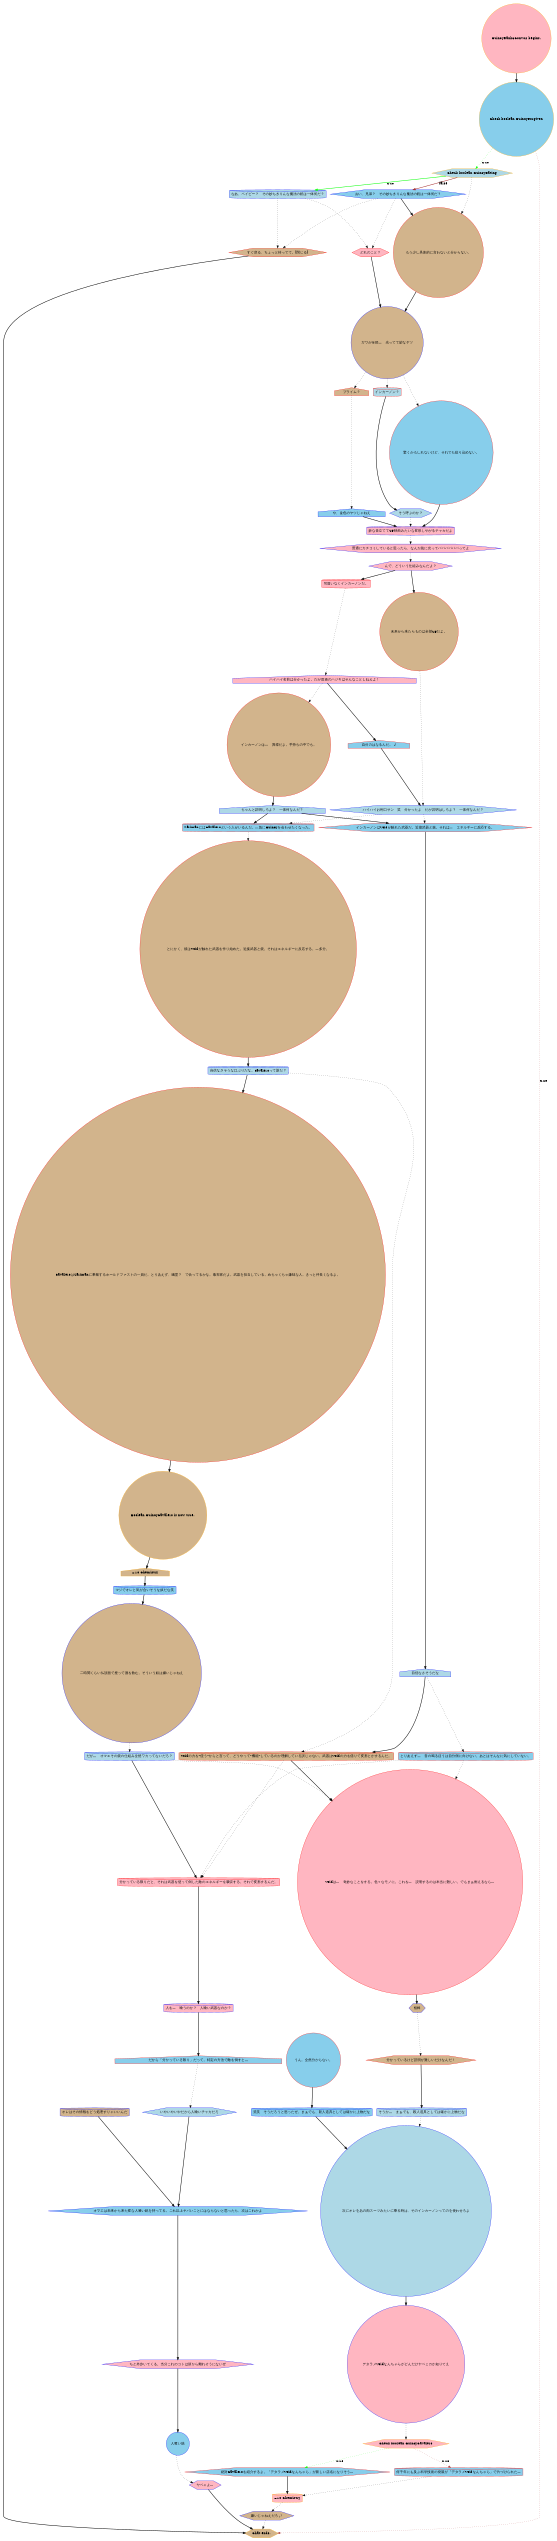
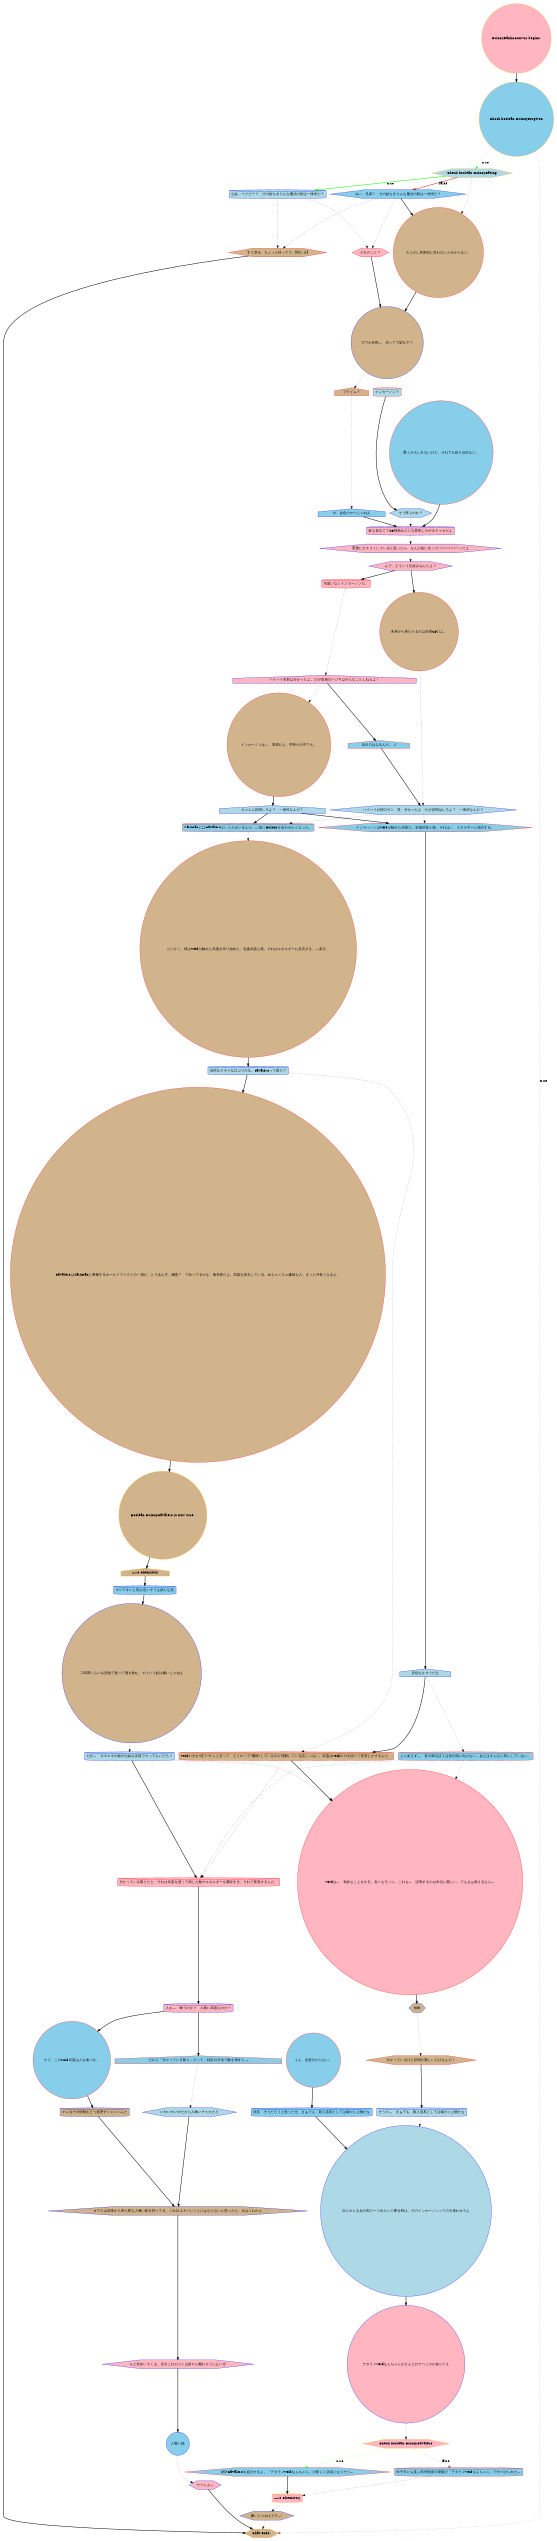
  digraph {
    node [color=blue fillcolor=tan shape=hexagon style=filled]
    edge [style=bold]
    n1 [color=orange fillcolor=lightpink label="QuincyRank6Convo2 begins." shape=circle]
    n2 [color=orange fillcolor=skyblue label="Check boolean QuincyForgiven" shape=circle]
    n3 [color=orange fillcolor=lightblue label="Check boolean QuincyDating"]
    "Chat ends." [color=orange]
    n5 [fillcolor=lightblue label="なあ、ベイビー？　その妙ちきりんな魔法の銃は一体何だ？" shape=cylinder]
    n6 [fillcolor=skyblue label="おい、兄弟？　その妙ちきりんな魔法の銃は一体何だ？"]
    n7 [color=red label="もう少し具体的に言わないと分からない。" shape=circle]
    n8 [color=red fillcolor=lightpink label="どれのこと？"]
    n9 [color=red label="すぐ戻る、ちょっと待ってて。[閉じる]"]
    n10 [label="ガワが全部…　光ってて妙なヤツ" shape=circle]
    n11 [color=red fillcolor=skyblue label="驚くかもしれないけど、それでも絞り込めない。" shape=circle]
    n12 [color=red label="プライム？" shape=house]
    n13 [color=red fillcolor=lightblue label="インカーノン？" shape=cylinder]
    n14 [fillcolor=lightpink label="妙な音立ててSF映画みたいな変形しやがるチャカだよ" shape=cylinder]
    n15 [fillcolor=skyblue label="や、金色のヤツじゃねえ" shape=house]
    n16 [fillcolor=lightblue label="そう呼ぶのか？"]
    n17 [fillcolor=lightpink label="普通にカチコミしていると思ったら、なんか急に光ってババババババってよ"]
    n18 [fillcolor=lightpink label="んで、どういう仕組みなんだよ？"]
    n19 [color=red fillcolor=lightpink label="間違いなくインカーノンだ。" shape=cylinder]
    n20 [color=red label="未来から来たらものは全部SFだよ。" shape=circle]
    n21 [fillcolor=lightpink label="ハイハイ名前は分かったよ。だが普通のハジキはそんなことしねえよ！" shape=house]
    n22 [fillcolor=lightblue label="ハイハイお利口サン　笑　分かったよ　だが説明はしろよ？　一体何なんだ？"]
    n23 [color=red label="インカーノンは…　異様だよ。手持ちの中でも。" shape=circle]
    n24 [color=red fillcolor=skyblue label="自分のはなるんだ。 :)" shape=house]
    n25 [color=red fillcolor=skyblue label="インカーノンはVoidが触れた武器だ。近接武器と銃。それは…　エネルギーに反応する。"]
    n26 [color=red fillcolor=skyblue label="ZarimanにはCavaleroという人がいるんだ。…急にQuincyを会わせたくなった。" shape=cylinder]
    n27 [fillcolor=lightblue label="ちゃんと説明しろよ？　一体何なんだ？" shape=house]
    n28 [fillcolor=lightblue label="自信なさそうだな" shape=house]
    n29 [color=red label="とにかく、彼はVoidが触れた武器を作り始めた。近接武器と銃。それはエネルギーに反応する。…多分。" shape=circle]
    n30 [color=red fillcolor=skyblue label="とりあえず…　音の鳴るほうは自分側に向けない。あとはそんなに気にしていない。" shape=cylinder]
    n31 [color=red label="Voidの力を*使う*からと言って、どうやって*機能*しているのか理解している訳じゃない。武器はVoidの力を借りて変形とかするんだ。" shape=cylinder]
    n32 [fillcolor=lightblue label="自信なさそうな口ぶりだな。cavaleroって誰だ？" shape=cylinder]
    n33 [color=red fillcolor=lightpink label="分かっている限りだと、それは武器を使って倒した敵のエネルギーを吸収する。それで変形するんだ。" shape=cylinder]
    n34 [color=red fillcolor=lightpink label="Voidは…　奇妙なことをする。色々なモノに。これを…　説明するのは本当に難しい。でもまぁ例えるなら…" shape=circle]
    n35 [color=red label="CavaleroはZarimanに乗船するホールドファストの一員だ。とりあえず、幽霊？　で合ってるかな。毒舌家だよ。武器を担当している。めちゃくちゃ嫌味な人。きっと仲良くなるよ。" shape=circle]
    n36 [fillcolor=lightpink label="人を…　喰うのか？　人喰い武器なのか？" shape=cylinder]
    n37 [label="相棒"]
    n38 [color=orange label="Boolean QuincyCavalero is now true." shape=circle]
    n39 [color=red fillcolor=skyblue label="だから「分かっている限り」だって。特定の方法で敵を倒すと…" shape=house]
+   n40 [color=red fillcolor=skyblue label="そう。このVoid武器は人を食べる。" shape=circle]
    n41 [color=red label="分かっているけど説明が難しいだけなんだ！"]
    n42 [color=orange label="+10 Chemistry" shape=house]
    n43 [fillcolor=lightblue label="いやいやいやだから人喰いチャカだろ"]
    n44 [label="オレはその情報をどう処理すりゃいいんだ" shape=cylinder]
    n45 [color=red fillcolor=skyblue label="うん。全然分からない。" shape=circle]
    n46 [fillcolor=skyblue label="笑笑　そうだろうと思ったぜ。まぁでも、殺人道具としては確かに上物だな" shape=cylinder]
    n47 [fillcolor=lightblue label="そうか…　まぁでも、殺人道具としては確かに上物だな" shape=cylinder]
    n48 [fillcolor=skyblue label="マジでオレと気が合いそうな奴だな笑" shape=cylinder]
-   n49 [fillcolor=skyblue label="オマエは未来から来た変な人喰い銃を持ってる。これ以上ヤバいことにはならないと思ったら、次はこれかよ"]
+   n49 [label="オマエは未来から来た変な人喰い銃を持ってる。これ以上ヤバいことにはならないと思ったら、次はこれかよ"]
    n50 [fillcolor=lightblue label="次にオレをあの肉スーツみたいに乗る時は、そのインカーノンってのを使わせろよ" shape=circle]
    n51 [label="二時間くらい仏頂面で座って酒を飲む。そういう奴は嫌いじゃねえ" shape=circle]
    n52 [fillcolor=lightpink label="ちと外歩いてくる。当分これのコトは頭から離れそうにないぜ"]
    n53 [fillcolor=lightpink label="デタラメVoidなんちゃらがどんだけヤベェのか知りてえ" shape=circle]
    n54 [fillcolor=lightblue label="だが…　オマエその銃の仕組み全然ワカってないだろ？" shape=cylinder]
    n55 [fillcolor=skyblue label="人喰い銃" shape=circle]
    n56 [color=orange fillcolor=lightpink label="Check boolean QuincyCavalero"]
    n57 [fillcolor=lightpink label="ヤベェよ…"]
    n58 [color=red fillcolor=skyblue label="絶対Cavaleroを紹介するよ。「デタラメVoidなんちゃら」が新しい店名になりそう…"]
    n59 [color=red fillcolor=skyblue label="何千年にも及ぶ科学技術の発展が「デタラメVoidなんちゃら」で片づけられた…" shape=cylinder]
    n60 [color=orange fillcolor=lightpink label="+10 Chemistry" shape=cylinder]
    n61 [label="嫌いじゃねえだろ ;) "]
    n1 -> n2
    n2 -> n3 [color=green label=true style=dotted]
    n2 -> "Chat ends." [color=brown label=true style=dotted]
    n3 -> n5 [color=green label=true]
    n3 -> n6 [color=brown label=false]
    n3 -> n7 [style=dotted]
    n5 -> n8 [style=dotted]
    n5 -> n9 [style=dotted]
    n6 -> n7
    n6 -> n8 [style=dotted]
    n6 -> n9 [style=dotted]
    n7 -> n10
    n8 -> n10
    n9 -> "Chat ends."
-   n10 -> n11 [style=dotted]
    n10 -> n12 [style=dotted]
-   n10 -> n13 [style=dotted]
    n11 -> n14
    n12 -> n15 [style=dotted]
    n13 -> n16
    n14 -> n17 [style=dotted]
    n15 -> n14
    n16 -> n14 [style=dotted]
    n17 -> n18 [style=dotted]
    n18 -> n19
    n18 -> n20
    n19 -> n21 [style=dotted]
    n20 -> n22 [style=dotted]
    n21 -> n23 [style=dotted]
    n21 -> n24
    n22 -> n25 [style=dotted]
    n22 -> n26 [style=dotted]
    n23 -> n27
    n24 -> n22
    n25 -> n28
    n26 -> n29 [style=dotted]
    n27 -> n25
    n27 -> n26
    n28 -> n30 [style=dotted]
    n28 -> n31
    n29 -> n32
    n30 -> n33 [style=dotted]
    n30 -> n34 [style=dotted]
    n31 -> n33 [style=dotted]
    n31 -> n34
    n32 -> n31 [style=dotted]
    n32 -> n35
    n33 -> n36
    n34 -> n37
    n35 -> n38
    n36 -> n39
+   n36 -> n40
    n37 -> n41 [style=dotted]
    n38 -> n42
    n39 -> n43 [style=dotted]
+   n40 -> n44
    n41 -> n47
    n42 -> n48
    n43 -> n49
    n44 -> n49
    n45 -> n46
    n46 -> n50
    n47 -> n50 [style=dotted]
    n48 -> n51
    n49 -> n52
    n50 -> n53
    n51 -> n54 [style=dotted]
    n52 -> n55
    n53 -> n56 [style=dotted]
    n54 -> n33
    n54 -> n34 [style=dotted]
    n55 -> n57 [style=dotted]
    n56 -> n58 [color=green label=true style=dotted]
-   n56 -> n59 [color=brown label=true style=dotted]
+   n56 -> n59 [color=brown label=false style=dotted]
    n57 -> "Chat ends."
    n58 -> n60
    n59 -> n60 [style=dotted]
    n60 -> n61 [style=dotted]
    n61 -> "Chat ends." [style=dotted]
  }
